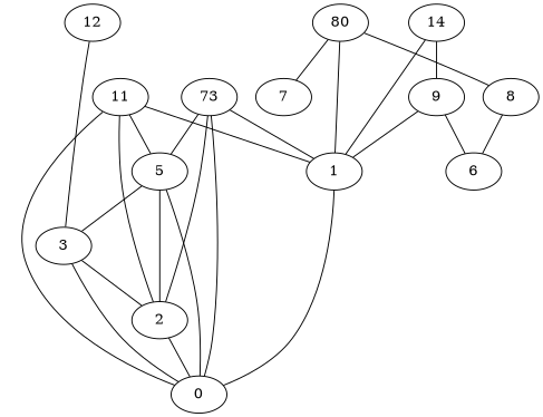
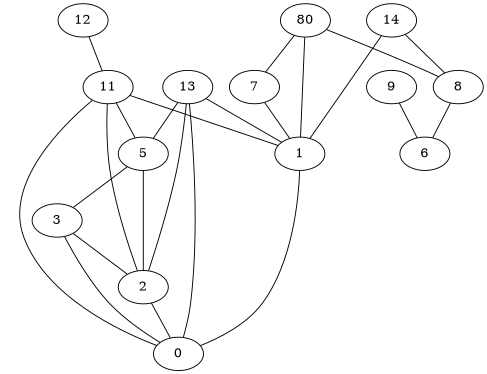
  digraph {
    rankdir=BT
    edge [arrowhead=both]
    0
    1
    2
    3
    5
    11
-   13 [label=73]
+   13
    7
    n9 [label=80]
    14
    12
    8
    6
    9
    0 -> 1
    0 -> 2
    0 -> 3
-   0 -> 5
    0 -> 11
    0 -> 13
    1 -> 11
    1 -> 13
-   1 -> 9
+   1 -> 7
    1 -> n9
    1 -> 14
    2 -> 3
    2 -> 5
    2 -> 11
    2 -> 13
    3 -> 5
    5 -> 11
    5 -> 13
-   3 -> 12
+   11 -> 12
    7 -> n9
    8 -> n9
-   9 -> 14
+   8 -> 14
    6 -> 8
    6 -> 9
  }
